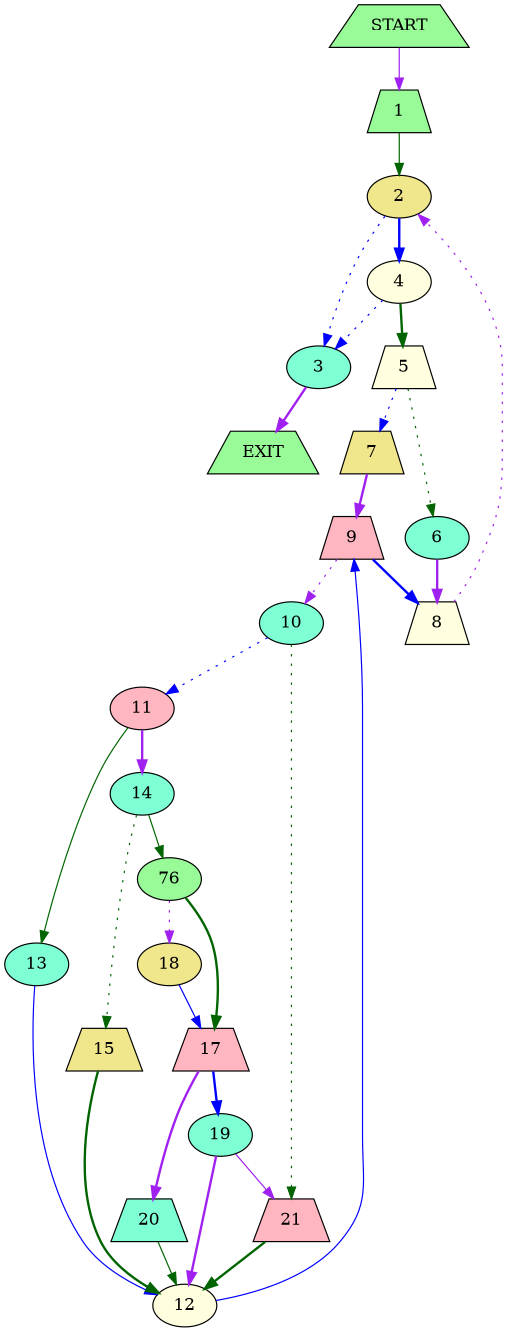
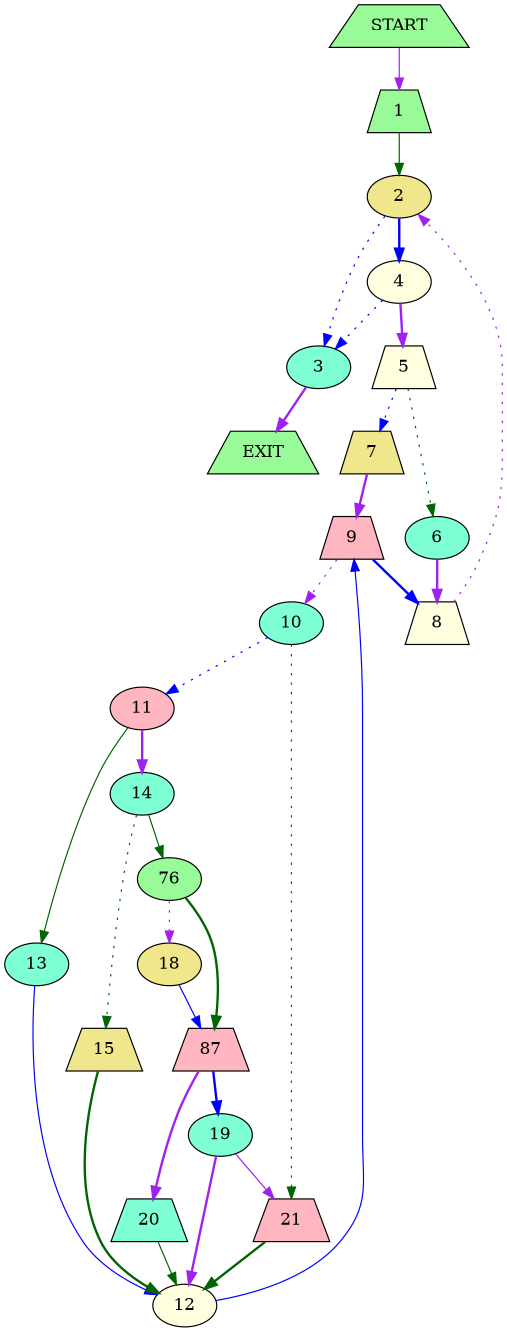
  digraph {
    node [fillcolor=aquamarine shape=ellipse style=filled]
    edge [color=purple style=bold]
    n1 [fillcolor=palegreen label=START shape=trapezium]
    1 [fillcolor=palegreen shape=trapezium]
    2 [fillcolor=khaki]
    n4 [fillcolor=palegreen label=EXIT shape=trapezium]
    3
    4 [fillcolor=lightyellow]
    5 [fillcolor=lightyellow shape=trapezium]
    6
    7 [fillcolor=khaki shape=trapezium]
    8 [fillcolor=lightyellow shape=trapezium]
    9 [fillcolor=lightpink shape=trapezium]
    10
    11 [fillcolor=lightpink]
    21 [fillcolor=lightpink shape=trapezium]
    13
    14
    12 [fillcolor=lightyellow]
    15 [fillcolor=khaki shape=trapezium]
    n19 [fillcolor=palegreen label=76]
-   17 [fillcolor=lightpink shape=trapezium]
+   17 [fillcolor=lightpink shape=trapezium label=87]
    18 [fillcolor=khaki]
    19
    20 [shape=trapezium]
    n1 -> 1 [style=solid]
    1 -> 2 [color=darkgreen style=solid]
    2 -> 3 [color=blue style=dotted]
    2 -> 4 [color=blue]
    3 -> n4
    4 -> 3 [color=blue style=dotted]
-   4 -> 5 [color=darkgreen]
+   4 -> 5
    5 -> 6 [color=darkgreen style=dotted]
    5 -> 7 [color=blue style=dotted]
    6 -> 8
    7 -> 9
    8 -> 2 [style=dotted]
    9 -> 8 [color=blue]
    9 -> 10 [style=dotted]
    10 -> 11 [color=blue style=dotted]
    10 -> 21 [color=darkgreen style=dotted]
    11 -> 13 [color=darkgreen style=solid]
    11 -> 14
    21 -> 12 [color=darkgreen]
    13 -> 12 [color=blue style=solid]
    14 -> 15 [color=darkgreen style=dotted]
    14 -> n19 [color=darkgreen style=solid]
    12 -> 9 [color=blue style=solid]
    15 -> 12 [color=darkgreen]
    n19 -> 17 [color=darkgreen]
    n19 -> 18 [style=dotted]
    17 -> 19 [color=blue]
    17 -> 20
    18 -> 17 [color=blue style=solid]
    19 -> 21 [style=solid]
    19 -> 12
    20 -> 12 [color=darkgreen style=solid]
  }
